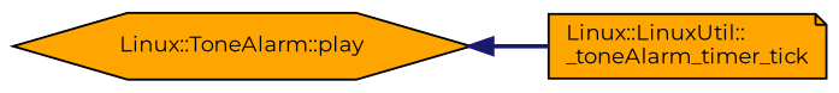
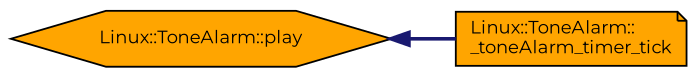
  digraph {
    rankdir=LR
    fontname=Montserrat
    node [color=black fillcolor=orange fontname=Montserrat fontsize=10 style=filled]
    n1 [fontcolor=black height=0.2 label="Linux::ToneAlarm::play" shape=hexagon width=0.4]
-   n2 [height=0.2 label="Linux::LinuxUtil::\l_toneAlarm_timer_tick" shape=note width=0.4]
+   n2 [height=0.2 label="Linux::ToneAlarm::\l_toneAlarm_timer_tick" shape=note width=0.4]
    n1 -> n2 [color=midnightblue dir=back fontname=Montserrat fontsize=10 labelfontname=Helvetica labelfontsize=10 style=bold]
  }
